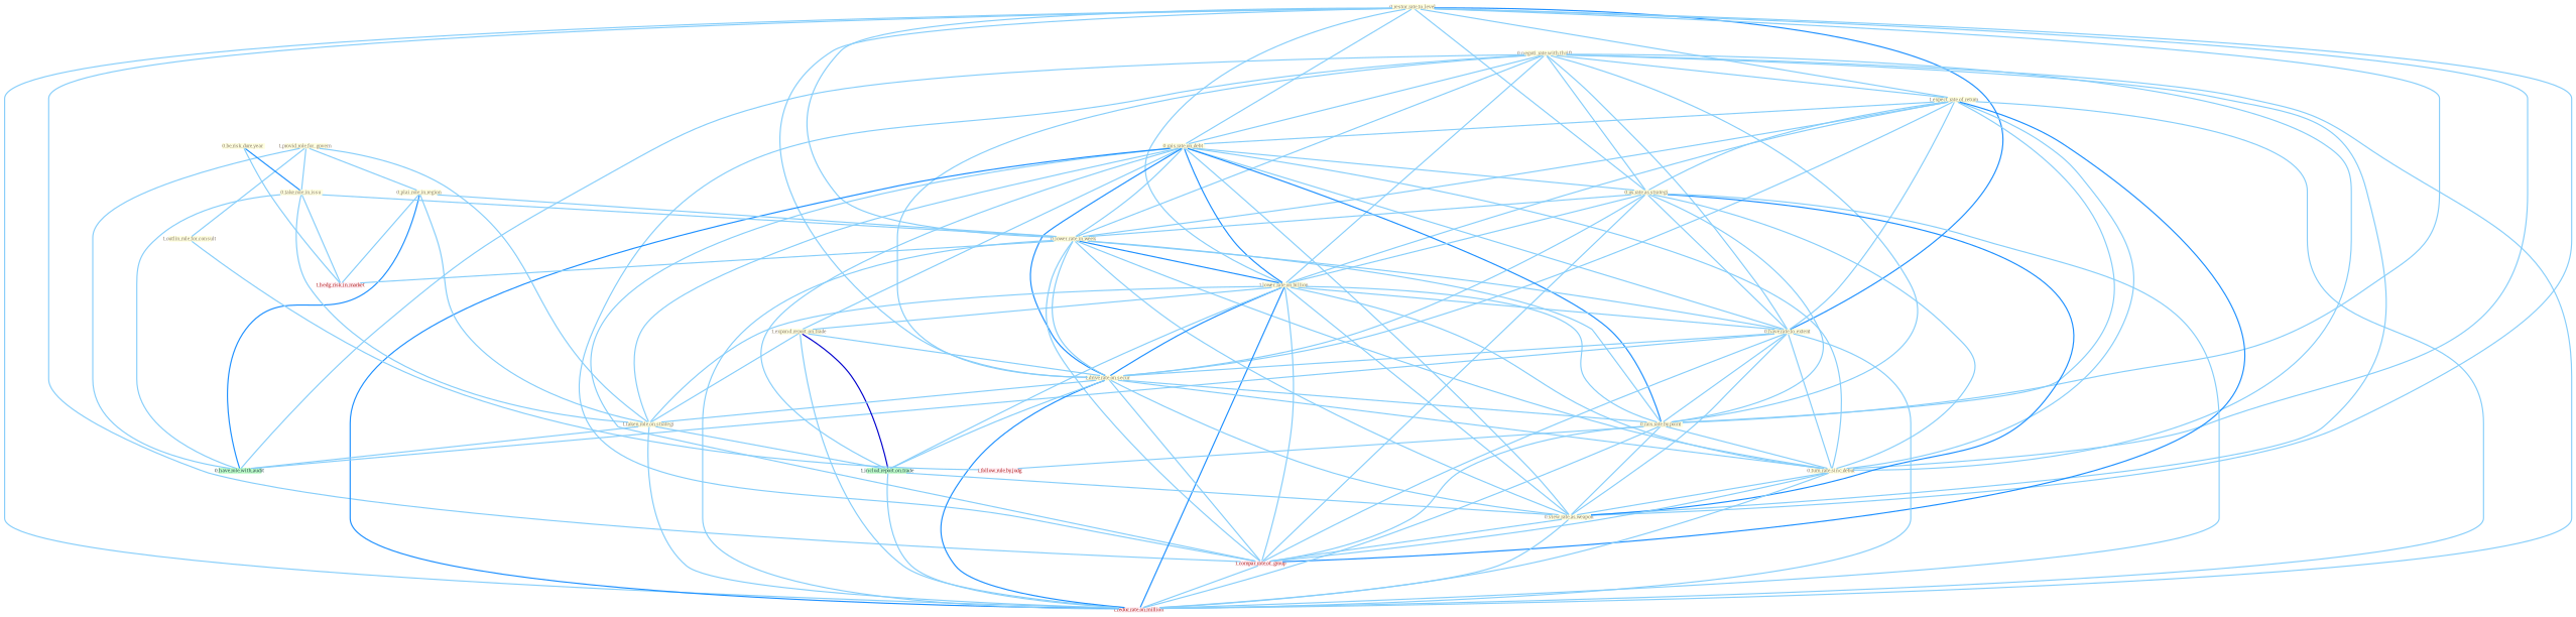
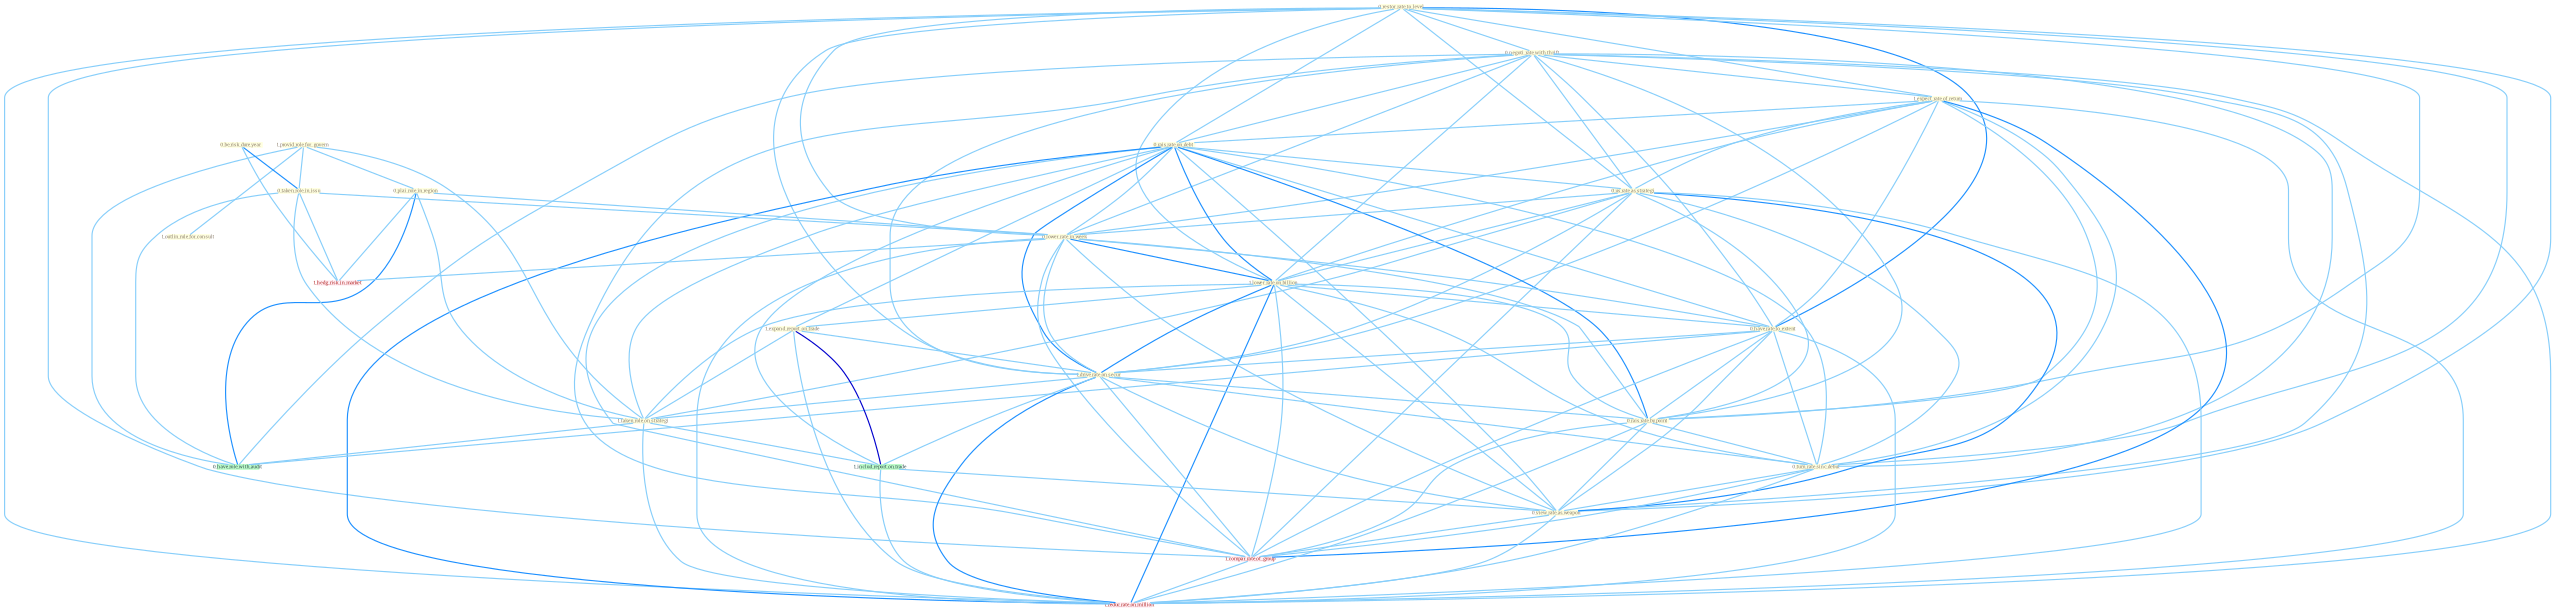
  graph {
    fontname=Merriweather
    node [color="#ffffe0" fixedsize=true fontcolor="#8b7d6b" fontname=Merriweather fontsize=4 shape=polygon style=filled]
    edge [color="#87cefa" fontname=Merriweather w=1]
    "0_restor_rate_to_level " [height=.06 width=.5]
    "0_negoti_rate_with_thrift " [height=.06 width=.5]
    "1_expect_rate_of_return " [height=.06 width=.5]
    "0_rais_rate_on_debt " [height=.06 width=.5]
    "1_provid_role_for_govern " [height=.06 width=.5]
    n6 [height=.06 label="0_us_rate_as_strategi" width=.5]
    "0_plai_role_in_region " [height=.06 width=.5]
-   "0_take_role_in_issu " [height=.06 width=.5]
+   "0_take_role_in_issu " [height=.06 width=.5 label="0_taken_role_in_issu"]
    "0_lower_rate_in_week " [height=.06 width=.5]
    "1_lower_rate_on_billion " [height=.06 width=.5]
    "0_have_rate_to_extent " [height=.06 width=.5]
    "0_be_risk_dure_year " [height=.06 width=.5]
    "1_expand_report_on_trade " [height=.06 width=.5]
    "1_drive_rate_on_secur " [height=.06 width=.5]
    "1_taken_role_on_strategi " [height=.06 width=.5]
    "0_rais_rate_by_point " [height=.06 width=.5]
    "0_turn_rate_sinc_debut " [height=.06 width=.5]
    "1_outlin_rule_for_consult " [height=.06 width=.5]
    "0_view_rate_as_weapon " [height=.06 width=.5]
    "1_compar_rate_of_group " [color="#fff0f5" fontcolor="#b22222" height=.06 width=.5]
-   "1_follow_rule_by_judg " [color="#fff0f5" fontcolor="#b22222" height=.06 width=.5]
    "1_hedg_risk_in_market " [color="#fff0f5" fontcolor="#b22222" height=.06 width=.5]
    "1_reduc_rate_on_million " [color="#fff0f5" fontcolor="#b22222" height=.06 width=.5]
    "0_have_role_with_audit " [color="#BDFCC9" fontcolor="#2f4f4f" height=.06 width=.5]
    "1_includ_report_on_trade " [color="#BDFCC9" fontcolor="#2f4f4f" height=.06 width=.5]
    subgraph sub_1 {
      "0_restor_rate_to_level "
      "0_negoti_rate_with_thrift "
      "1_expect_rate_of_return "
      "0_rais_rate_on_debt "
      "1_provid_role_for_govern "
      n6
      "0_plai_role_in_region "
      "0_take_role_in_issu "
      "0_lower_rate_in_week "
      "1_lower_rate_on_billion "
      "0_have_rate_to_extent "
      "0_be_risk_dure_year "
      "1_expand_report_on_trade "
      "1_drive_rate_on_secur "
      "1_taken_role_on_strategi "
      "0_rais_rate_by_point "
      "0_turn_rate_sinc_debut "
      "1_outlin_rule_for_consult "
      "0_view_rate_as_weapon "
    }
    subgraph sub_2 {
      "1_compar_rate_of_group "
-     "1_follow_rule_by_judg "
      "1_hedg_risk_in_market "
      "1_reduc_rate_on_million "
    }
+   "0_restor_rate_to_level " -- "0_negoti_rate_with_thrift "
    "0_restor_rate_to_level " -- "1_expect_rate_of_return "
    "0_restor_rate_to_level " -- "0_rais_rate_on_debt "
    "0_restor_rate_to_level " -- n6
    "0_restor_rate_to_level " -- "0_lower_rate_in_week "
    "0_restor_rate_to_level " -- "1_lower_rate_on_billion "
    "0_restor_rate_to_level " -- "0_have_rate_to_extent " [color="#1e90ff" w=2]
    "0_restor_rate_to_level " -- "1_drive_rate_on_secur "
    "0_restor_rate_to_level " -- "0_rais_rate_by_point "
    "0_restor_rate_to_level " -- "0_turn_rate_sinc_debut "
    "0_restor_rate_to_level " -- "0_view_rate_as_weapon "
    "0_restor_rate_to_level " -- "1_compar_rate_of_group "
    "0_restor_rate_to_level " -- "1_reduc_rate_on_million "
    "0_negoti_rate_with_thrift " -- "1_expect_rate_of_return "
    "0_negoti_rate_with_thrift " -- "0_rais_rate_on_debt "
    "0_negoti_rate_with_thrift " -- n6
    "0_negoti_rate_with_thrift " -- "0_lower_rate_in_week "
    "0_negoti_rate_with_thrift " -- "1_lower_rate_on_billion "
    "0_negoti_rate_with_thrift " -- "0_have_rate_to_extent "
    "0_negoti_rate_with_thrift " -- "1_drive_rate_on_secur "
    "0_negoti_rate_with_thrift " -- "0_rais_rate_by_point "
    "0_negoti_rate_with_thrift " -- "0_turn_rate_sinc_debut "
    "0_negoti_rate_with_thrift " -- "0_view_rate_as_weapon "
    "0_negoti_rate_with_thrift " -- "1_compar_rate_of_group "
    "0_negoti_rate_with_thrift " -- "1_reduc_rate_on_million "
    "0_negoti_rate_with_thrift " -- "0_have_role_with_audit "
    "1_expect_rate_of_return " -- "0_rais_rate_on_debt "
    "1_expect_rate_of_return " -- n6
    "1_expect_rate_of_return " -- "0_lower_rate_in_week "
    "1_expect_rate_of_return " -- "1_lower_rate_on_billion "
    "1_expect_rate_of_return " -- "0_have_rate_to_extent "
    "1_expect_rate_of_return " -- "1_drive_rate_on_secur "
    "1_expect_rate_of_return " -- "0_rais_rate_by_point "
    "1_expect_rate_of_return " -- "0_turn_rate_sinc_debut "
    "1_expect_rate_of_return " -- "1_compar_rate_of_group " [color="#1e90ff" w=2]
    "1_expect_rate_of_return " -- "1_reduc_rate_on_million "
    "0_rais_rate_on_debt " -- n6
    "0_rais_rate_on_debt " -- "0_lower_rate_in_week "
    "0_rais_rate_on_debt " -- "1_lower_rate_on_billion " [color="#1e90ff" w=2]
    "0_rais_rate_on_debt " -- "0_have_rate_to_extent "
    "0_rais_rate_on_debt " -- "1_expand_report_on_trade "
    "0_rais_rate_on_debt " -- "1_drive_rate_on_secur " [color="#1e90ff" w=2]
    "0_rais_rate_on_debt " -- "1_taken_role_on_strategi "
    "0_rais_rate_on_debt " -- "0_rais_rate_by_point " [color="#1e90ff" w=2]
    "0_rais_rate_on_debt " -- "0_turn_rate_sinc_debut "
    "0_rais_rate_on_debt " -- "0_view_rate_as_weapon "
    "0_rais_rate_on_debt " -- "1_compar_rate_of_group "
    "0_rais_rate_on_debt " -- "1_reduc_rate_on_million " [color="#1e90ff" w=2]
    "0_rais_rate_on_debt " -- "1_includ_report_on_trade "
    "1_provid_role_for_govern " -- "0_plai_role_in_region "
    "1_provid_role_for_govern " -- "0_take_role_in_issu "
    "1_provid_role_for_govern " -- "1_taken_role_on_strategi "
    "1_provid_role_for_govern " -- "1_outlin_rule_for_consult "
    "1_provid_role_for_govern " -- "0_have_role_with_audit "
    n6 -- "0_lower_rate_in_week "
    n6 -- "1_lower_rate_on_billion "
-   n6 -- "0_have_rate_to_extent "
+   n6 -- "1_taken_role_on_strategi "
    n6 -- "1_drive_rate_on_secur "
    n6 -- "0_rais_rate_by_point "
    n6 -- "0_turn_rate_sinc_debut "
    n6 -- "0_view_rate_as_weapon " [color="#1e90ff" w=2]
    n6 -- "1_compar_rate_of_group "
    n6 -- "1_reduc_rate_on_million "
    "0_plai_role_in_region " -- "0_lower_rate_in_week "
    "0_plai_role_in_region " -- "1_taken_role_on_strategi "
    "0_plai_role_in_region " -- "1_hedg_risk_in_market "
    "0_plai_role_in_region " -- "0_have_role_with_audit " [color="#1e90ff"]
    "0_take_role_in_issu " -- "0_lower_rate_in_week "
    "0_take_role_in_issu " -- "1_taken_role_on_strategi "
    "0_take_role_in_issu " -- "1_hedg_risk_in_market "
    "0_take_role_in_issu " -- "0_have_role_with_audit "
    "0_lower_rate_in_week " -- "1_lower_rate_on_billion " [color="#1e90ff" w=2]
    "0_lower_rate_in_week " -- "0_have_rate_to_extent "
    "0_lower_rate_in_week " -- "1_drive_rate_on_secur "
    "0_lower_rate_in_week " -- "0_rais_rate_by_point "
-   "0_lower_rate_in_week " -- "0_turn_rate_sinc_debut "
    "0_lower_rate_in_week " -- "0_view_rate_as_weapon "
    "0_lower_rate_in_week " -- "1_compar_rate_of_group "
    "0_lower_rate_in_week " -- "1_hedg_risk_in_market "
    "0_lower_rate_in_week " -- "1_reduc_rate_on_million "
    "1_lower_rate_on_billion " -- "0_have_rate_to_extent "
    "1_lower_rate_on_billion " -- "1_expand_report_on_trade "
    "1_lower_rate_on_billion " -- "1_drive_rate_on_secur " [color="#1e90ff" w=2]
    "1_lower_rate_on_billion " -- "1_taken_role_on_strategi "
    "1_lower_rate_on_billion " -- "0_rais_rate_by_point "
    "1_lower_rate_on_billion " -- "0_turn_rate_sinc_debut "
    "1_lower_rate_on_billion " -- "0_view_rate_as_weapon "
    "1_lower_rate_on_billion " -- "1_compar_rate_of_group "
    "1_lower_rate_on_billion " -- "1_reduc_rate_on_million " [color="#1e90ff" w=2]
-   "1_lower_rate_on_billion " -- "1_includ_report_on_trade "
    "0_have_rate_to_extent " -- "1_drive_rate_on_secur "
    "0_have_rate_to_extent " -- "0_rais_rate_by_point "
    "0_have_rate_to_extent " -- "0_turn_rate_sinc_debut "
    "0_have_rate_to_extent " -- "0_view_rate_as_weapon "
    "0_have_rate_to_extent " -- "1_compar_rate_of_group "
    "0_have_rate_to_extent " -- "1_reduc_rate_on_million "
    "0_have_rate_to_extent " -- "0_have_role_with_audit "
    "0_be_risk_dure_year " -- "0_take_role_in_issu " [color="#1e90ff" w=2]
    "0_be_risk_dure_year " -- "1_hedg_risk_in_market "
    "1_expand_report_on_trade " -- "1_drive_rate_on_secur "
    "1_expand_report_on_trade " -- "1_taken_role_on_strategi "
    "1_expand_report_on_trade " -- "1_reduc_rate_on_million "
    "1_expand_report_on_trade " -- "1_includ_report_on_trade " [color="#0000cd" w=3]
    "1_drive_rate_on_secur " -- "1_taken_role_on_strategi "
    "1_drive_rate_on_secur " -- "0_rais_rate_by_point "
    "1_drive_rate_on_secur " -- "0_turn_rate_sinc_debut "
    "1_drive_rate_on_secur " -- "0_view_rate_as_weapon "
    "1_drive_rate_on_secur " -- "1_compar_rate_of_group "
    "1_drive_rate_on_secur " -- "1_reduc_rate_on_million " [color="#1e90ff" w=2]
    "1_drive_rate_on_secur " -- "1_includ_report_on_trade "
    "1_taken_role_on_strategi " -- "1_reduc_rate_on_million "
    "1_taken_role_on_strategi " -- "0_have_role_with_audit "
    "1_taken_role_on_strategi " -- "1_includ_report_on_trade "
    "0_rais_rate_by_point " -- "0_turn_rate_sinc_debut "
    "0_rais_rate_by_point " -- "0_view_rate_as_weapon "
    "0_rais_rate_by_point " -- "1_compar_rate_of_group "
-   "0_rais_rate_by_point " -- "1_follow_rule_by_judg "
    "0_rais_rate_by_point " -- "1_reduc_rate_on_million "
    "0_turn_rate_sinc_debut " -- "0_view_rate_as_weapon "
    "0_turn_rate_sinc_debut " -- "1_compar_rate_of_group "
    "0_turn_rate_sinc_debut " -- "1_reduc_rate_on_million "
-   "1_outlin_rule_for_consult " -- "1_follow_rule_by_judg "
    "0_view_rate_as_weapon " -- "1_compar_rate_of_group "
    "0_view_rate_as_weapon " -- "1_reduc_rate_on_million "
    "1_compar_rate_of_group " -- "1_reduc_rate_on_million "
    "1_includ_report_on_trade " -- "0_view_rate_as_weapon "
    "1_includ_report_on_trade " -- "1_reduc_rate_on_million "
  }
